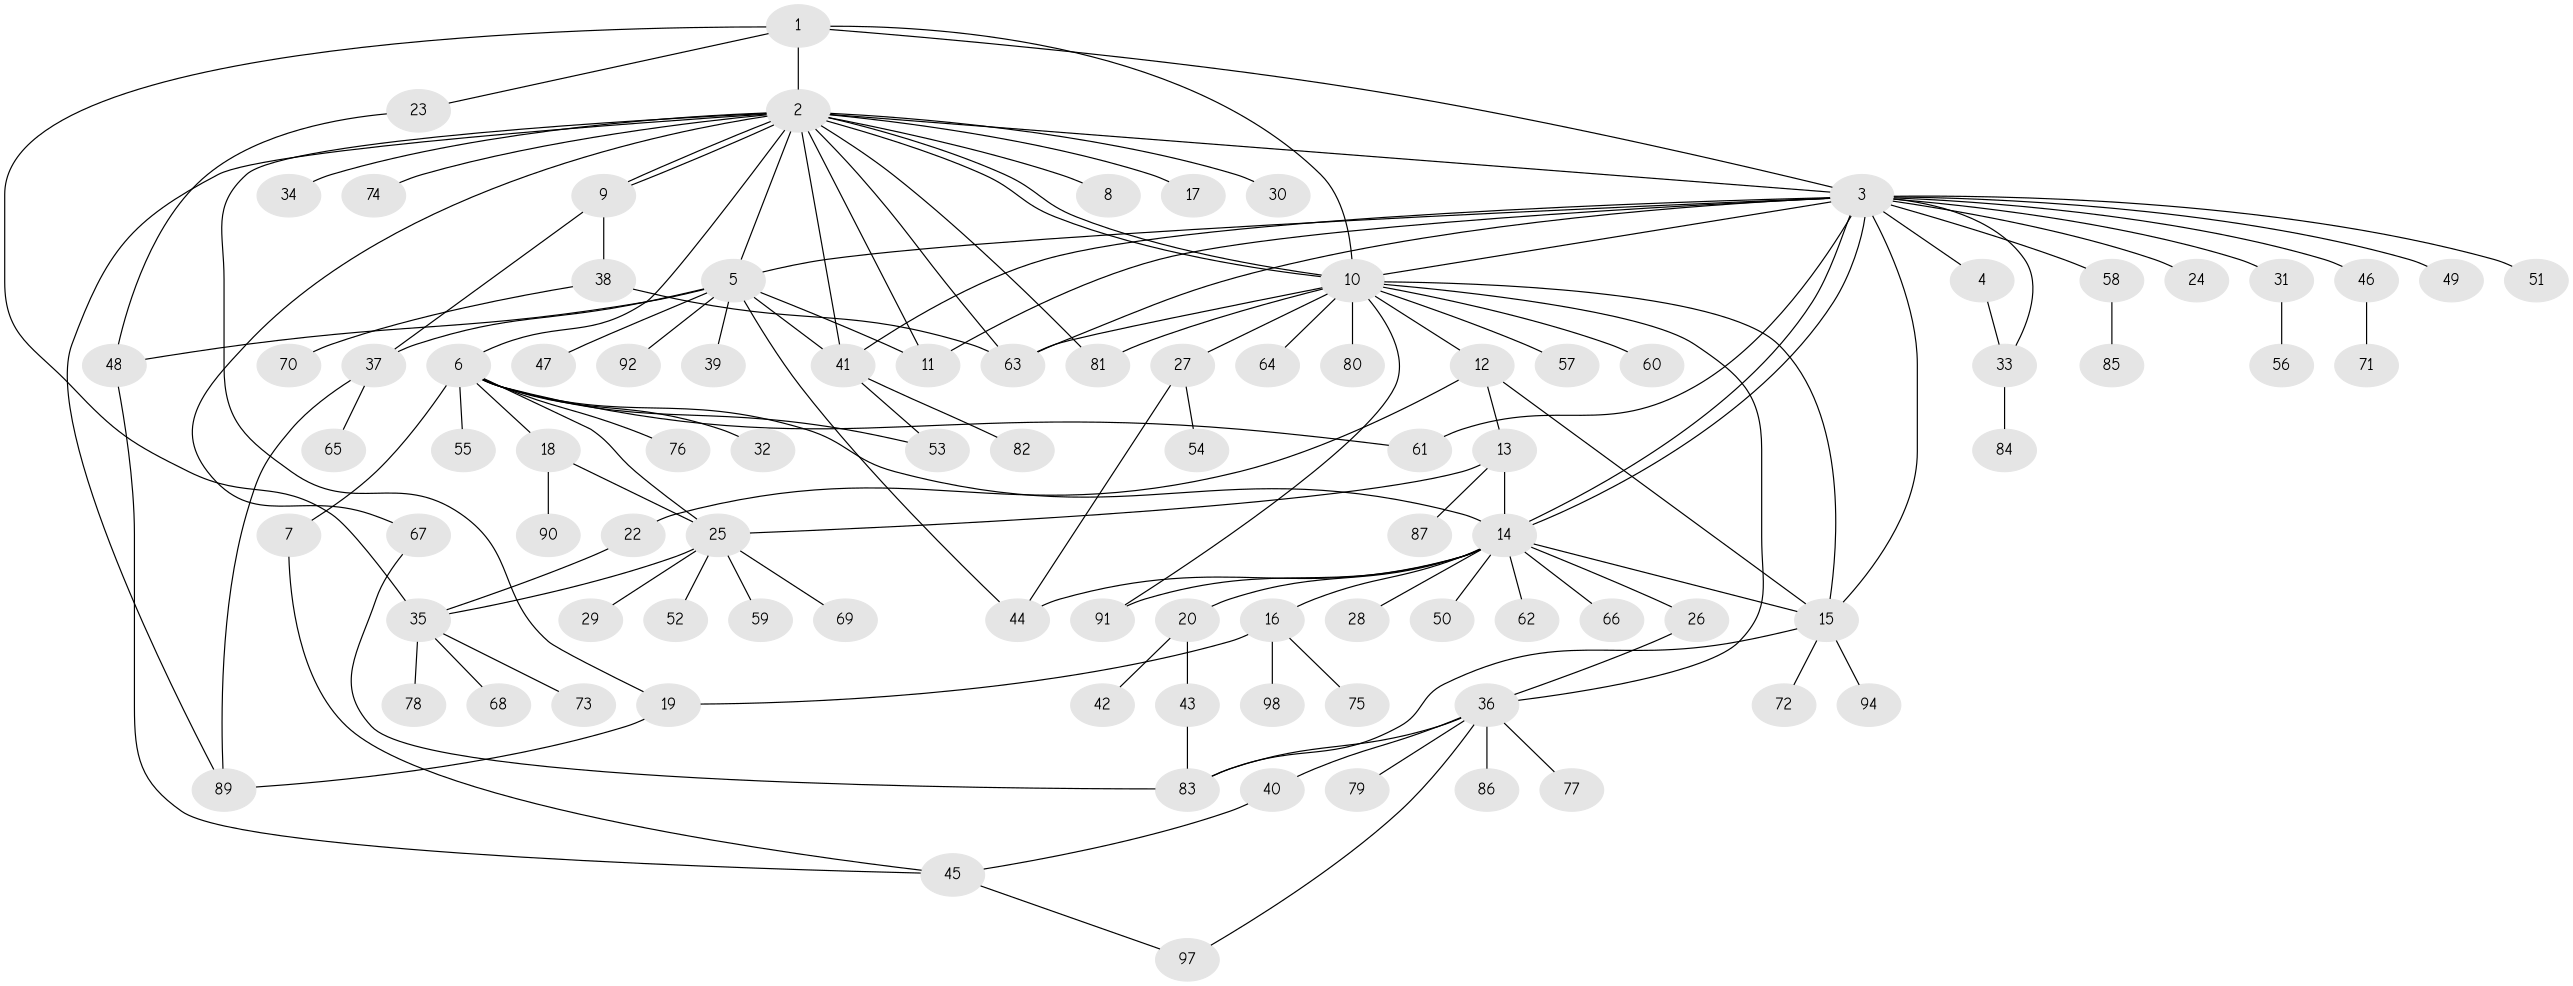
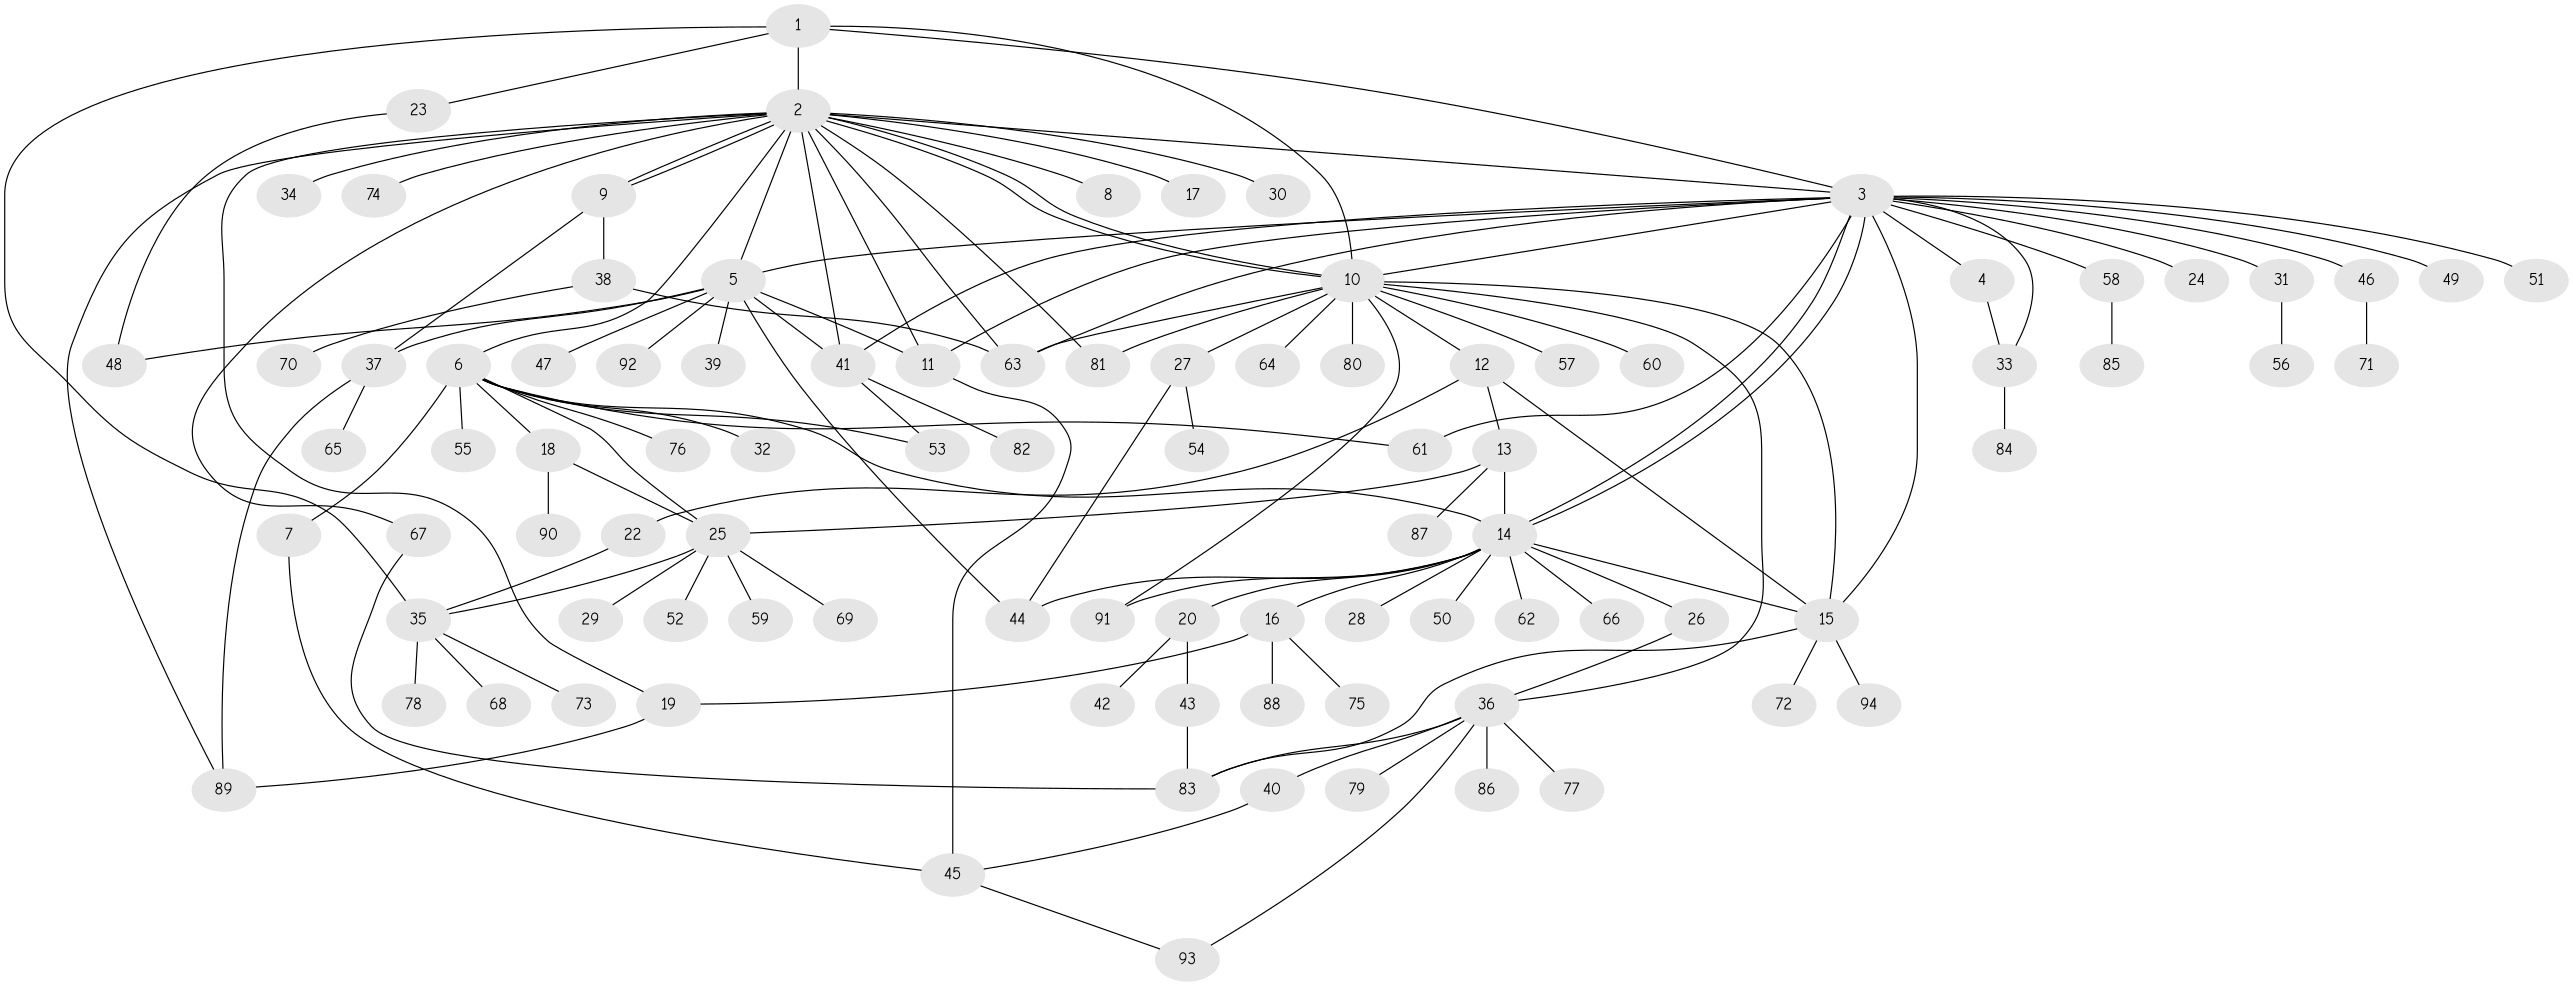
  graph {
    fontname="Comic Neue"
    node [color=gray90 fontname="Comic Neue" style=filled]
    edge [fontname="Comic Neue"]
    1
    2
    3
    10
    23
    35
    5
    6
    8
    9
    11
    17
    19
    30
    34
    41
    63
    67
    74
    81
    89
    4
    14
    15
    24
    31
    33
    46
    49
    51
    58
    61
    12
    27
    36
    57
    60
    64
    80
    91
    48
    68
    73
    78
    37
    39
    44
    47
    92
    7
    18
    25
    32
    53
    55
    76
    38
    45
    82
    83
    16
    20
    26
    28
    50
    62
    66
    72
    94
    56
    84
    71
    85
    65
    90
    29
    52
    59
    69
-   93 [label=97]
+   93
    70
    13
    22
    54
    40
    77
    79
    86
    87
    75
-   88 [label=98]
+   88
    42
    43
    1 -- 2
    1 -- 3
    1 -- 10
    1 -- 23
    1 -- 35
    2 -- 3
    2 -- 10
    2 -- 10
    2 -- 5
    2 -- 6
    2 -- 8
    2 -- 9
    2 -- 9
    2 -- 11
    2 -- 17
    2 -- 19
    2 -- 30
    2 -- 34
    2 -- 41
    2 -- 63
    2 -- 67
    2 -- 74
    2 -- 81
    2 -- 89
    3 -- 10
    3 -- 5
    3 -- 11
    3 -- 41
    3 -- 63
    3 -- 4
    3 -- 14
    3 -- 14
    3 -- 15
    3 -- 24
    3 -- 31
    3 -- 33
    3 -- 46
    3 -- 49
    3 -- 51
    3 -- 58
    3 -- 61
    10 -- 63
    10 -- 81
    10 -- 15
    10 -- 12
    10 -- 27
    10 -- 36
    10 -- 57
    10 -- 60
    10 -- 64
    10 -- 80
    10 -- 91
    23 -- 48
    35 -- 68
    35 -- 73
    35 -- 78
    5 -- 11
    5 -- 41
    5 -- 48
    5 -- 37
    5 -- 39
    5 -- 44
    5 -- 47
    5 -- 92
    6 -- 14
    6 -- 61
    6 -- 7
    6 -- 18
    6 -- 25
    6 -- 32
    6 -- 53
    6 -- 55
    6 -- 76
    9 -- 37
    9 -- 38
-   48 -- 45
+   11 -- 45
    19 -- 89
    41 -- 53
    41 -- 82
    67 -- 83
    4 -- 33
    14 -- 15
    14 -- 91
    14 -- 44
    14 -- 16
    14 -- 20
    14 -- 26
    14 -- 28
    14 -- 50
    14 -- 62
    14 -- 66
    15 -- 83
    15 -- 72
    15 -- 94
    31 -- 56
    33 -- 84
    46 -- 71
    58 -- 85
    12 -- 15
    12 -- 13
    12 -- 22
    27 -- 44
    27 -- 54
    36 -- 83
    36 -- 93
    36 -- 40
    36 -- 77
    36 -- 79
    36 -- 86
    37 -- 89
    37 -- 65
    7 -- 45
    18 -- 25
    18 -- 90
    25 -- 35
    25 -- 29
    25 -- 52
    25 -- 59
    25 -- 69
    38 -- 63
    38 -- 70
    45 -- 93
    16 -- 19
    16 -- 75
    16 -- 88
    20 -- 42
    20 -- 43
    26 -- 36
    13 -- 14
    13 -- 25
    13 -- 87
    22 -- 35
    40 -- 45
    43 -- 83
  }
